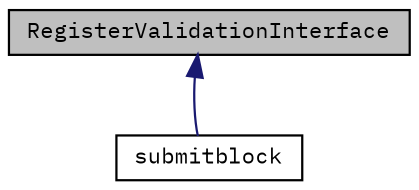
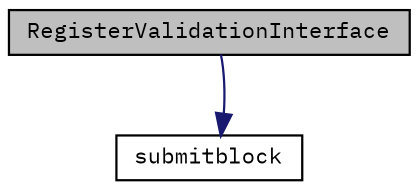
  digraph {
    rankdir=TB
    fontname="IBM Plex Mono"
    node [color=black fontname="IBM Plex Mono" fontsize=10 shape=record style=filled]
    n1 [fillcolor=grey75 fontcolor=black height=0.2 label=RegisterValidationInterface width=0.4]
    n2 [fillcolor=white height=0.2 label=submitblock width=0.4]
-   n1 -> n2 [color=midnightblue dir=back fontname="IBM Plex Mono" fontsize=10 labelfontname=Helvetica labelfontsize=10 style=solid]
+   n2 -> n1 [color=midnightblue dir=back fontname="IBM Plex Mono" fontsize=10 labelfontname=Helvetica labelfontsize=10 style=solid]
  }
